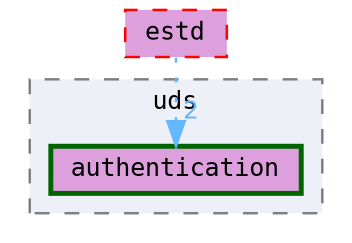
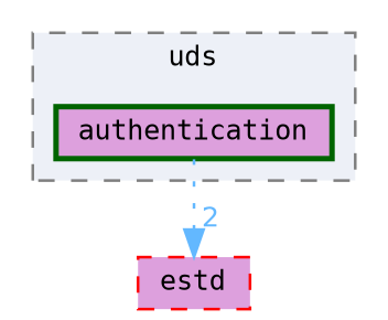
  digraph {
    compound=true
    fontname="DejaVu Sans Mono"
    node [fillcolor=plum fontname="DejaVu Sans Mono" fontsize=10 shape=box]
    n1 [color=darkgreen height=0.2 label=authentication style="filled,bold" width=0.4]
    n2 [color=red height=0.2 label=estd style="filled,dashed" width=0.4]
    subgraph cluster_1 {
      bgcolor="#edf0f7"
      fontsize=10
      label=uds
      pencolor=grey50
      style="filled,dashed"
      n1
    }
-   n2 -> n1 [color=steelblue1 fontcolor=steelblue1 fontname="DejaVu Sans Mono" fontsize=10 headlabel=2 labeldistance=1.5 labelfontname=Helvetica labelfontsize=10 style=dotted]
+   n1 -> n2 [color=steelblue1 fontcolor=steelblue1 fontname="DejaVu Sans Mono" fontsize=10 headlabel=2 labeldistance=1.5 labelfontname=Helvetica labelfontsize=10 style=dotted]
  }
